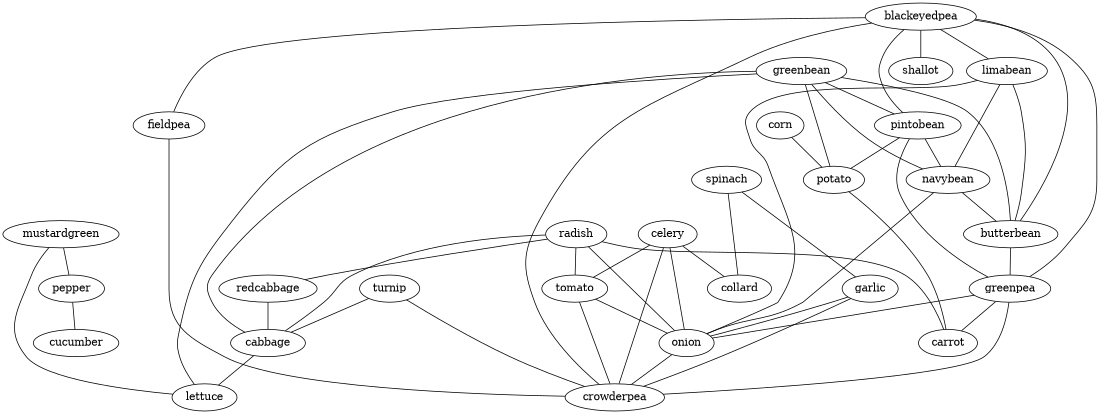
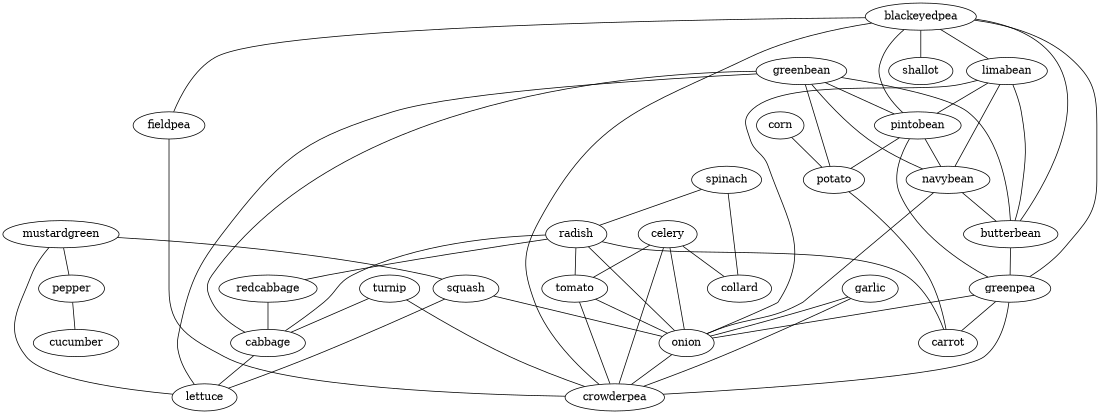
  strict graph {
    edge [weight=1]
    radish
    redcabbage
    cabbage
    tomato
    onion
    carrot
    lettuce
    crowderpea
    limabean
    pintobean
    butterbean
    navybean
    turnip
    mustardgreen
    pepper
+   squash
    spinach
    collard
    garlic
    cucumber
    celery
    blackeyedpea
    fieldpea
    shallot
    greenpea
    potato
    greenbean
    corn
    radish -- redcabbage
    radish -- cabbage
    radish -- tomato
    radish -- onion
    radish -- carrot
    redcabbage -- cabbage
    cabbage -- lettuce
    tomato -- onion
    tomato -- crowderpea
    onion -- crowderpea
    limabean -- onion
+   limabean -- pintobean
    limabean -- butterbean
    limabean -- navybean
    pintobean -- navybean
    pintobean -- greenpea
    pintobean -- potato
    butterbean -- greenpea
    navybean -- onion
    navybean -- butterbean
    turnip -- cabbage
    turnip -- crowderpea
    mustardgreen -- lettuce
    mustardgreen -- pepper
+   mustardgreen -- squash
    pepper -- cucumber
+   squash -- onion
+   squash -- lettuce
    spinach -- collard
-   spinach -- garlic
+   spinach -- radish
    garlic -- onion
    garlic -- crowderpea
    celery -- tomato
    celery -- onion
    celery -- crowderpea
    celery -- collard
    blackeyedpea -- crowderpea
    blackeyedpea -- limabean
    blackeyedpea -- pintobean
    blackeyedpea -- butterbean
    blackeyedpea -- fieldpea
    blackeyedpea -- shallot
    blackeyedpea -- greenpea
    fieldpea -- crowderpea
    greenpea -- onion
    greenpea -- carrot
    greenpea -- crowderpea
    potato -- carrot
    greenbean -- cabbage
    greenbean -- lettuce
    greenbean -- pintobean
    greenbean -- butterbean
    greenbean -- navybean
    greenbean -- potato
    corn -- potato
  }
